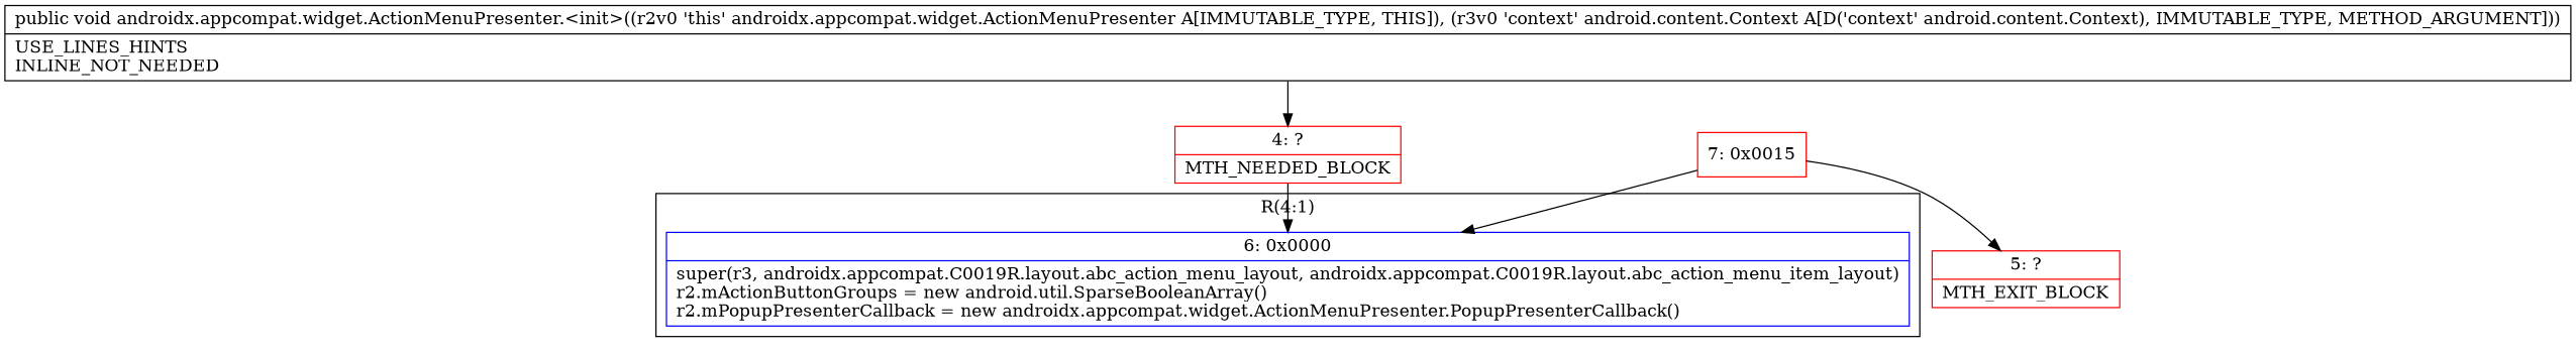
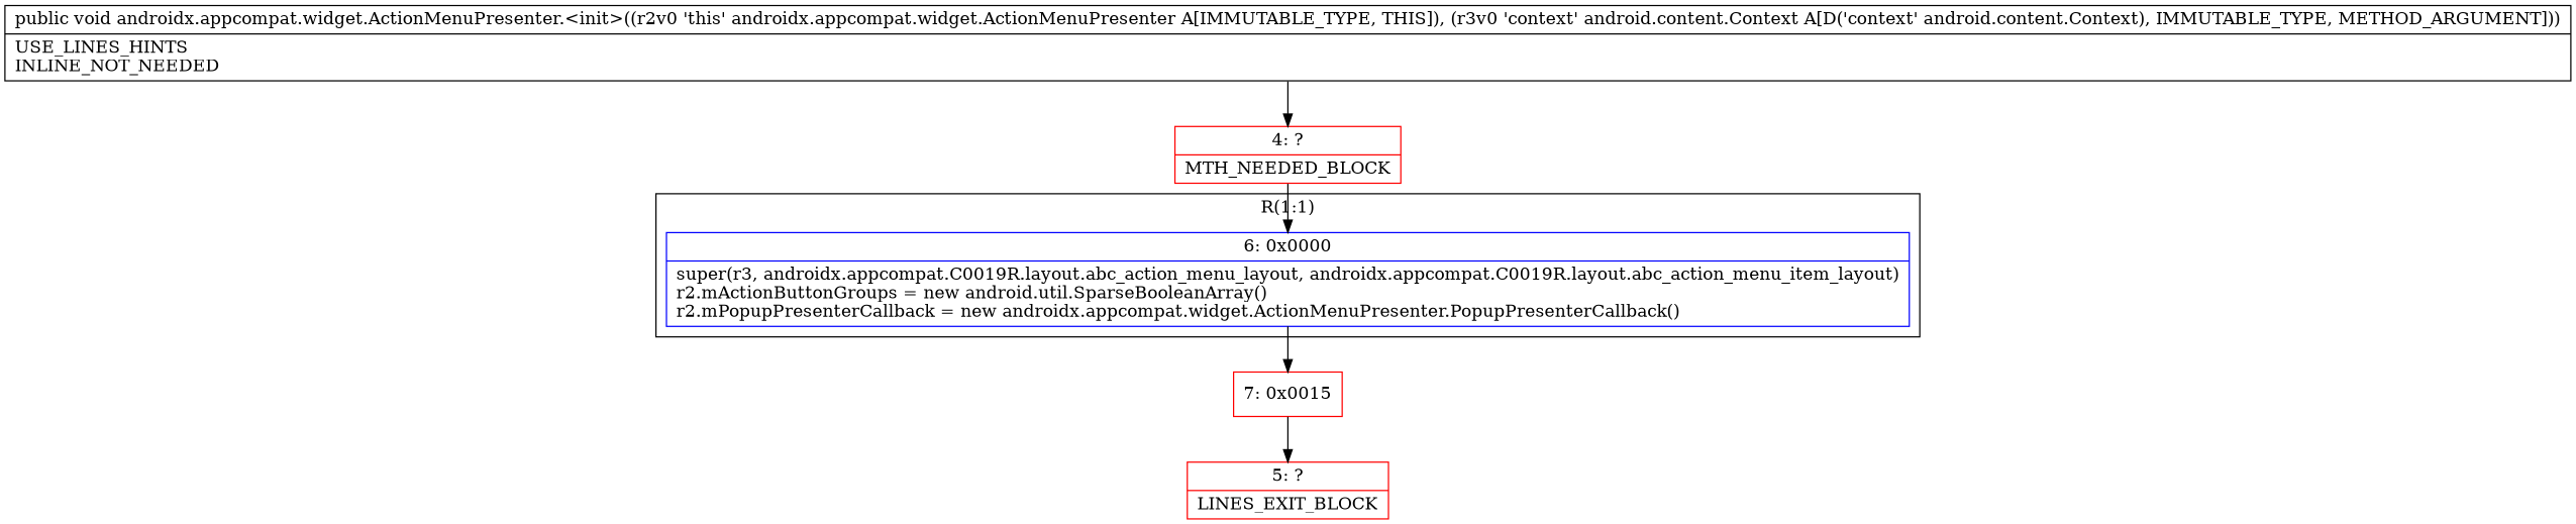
  digraph {
    node [color=red shape=record]
    n1 [color=blue label="{6\:\ 0x0000|super(r3, androidx.appcompat.C0019R.layout.abc_action_menu_layout, androidx.appcompat.C0019R.layout.abc_action_menu_item_layout)\lr2.mActionButtonGroups = new android.util.SparseBooleanArray()\lr2.mPopupPresenterCallback = new androidx.appcompat.widget.ActionMenuPresenter.PopupPresenterCallback()\l}"]
    n2 [label="{7\:\ 0x0015}"]
-   n3 [label="{5\:\ ?|MTH_EXIT_BLOCK\l}"]
+   n3 [label="{5\:\ ?|LINES_EXIT_BLOCK\l}"]
    n4 [label="{4\:\ ?|MTH_NEEDED_BLOCK\l}"]
    n5 [label="{public void androidx.appcompat.widget.ActionMenuPresenter.\<init\>((r2v0 'this' androidx.appcompat.widget.ActionMenuPresenter A[IMMUTABLE_TYPE, THIS]), (r3v0 'context' android.content.Context A[D('context' android.content.Context), IMMUTABLE_TYPE, METHOD_ARGUMENT]))  | USE_LINES_HINTS\lINLINE_NOT_NEEDED\l}" color=""]
    subgraph cluster_1 {
-     label="R(4:1)"
+     label="R(1:1)"
      n1
    }
-   n2 -> n1
+   n1 -> n2
    n2 -> n3
    n4 -> n1
    n5 -> n4
  }
